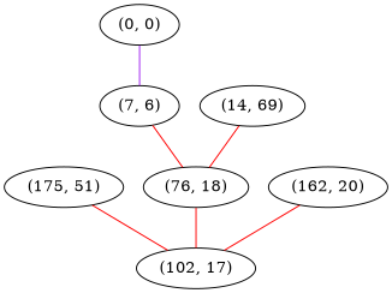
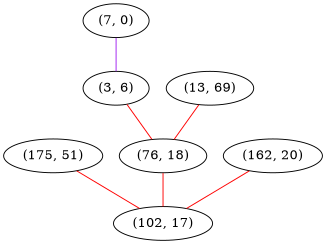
  graph {
    edge [color=red weight=1]
    n1 [label="(175, 51)"]
    "(102, 17)"
-   "(0, 0)"
-   "(7, 6)"
+   "(0, 0)" [label="(7, 0)"]
+   "(7, 6)" [label="(3, 6)"]
    "(76, 18)"
-   "(14, 69)"
+   "(14, 69)" [label="(13, 69)"]
    "(162, 20)"
    n1 -- "(102, 17)"
    "(0, 0)" -- "(7, 6)" [color=purple weight=4]
    "(7, 6)" -- "(76, 18)"
    "(76, 18)" -- "(102, 17)"
    "(14, 69)" -- "(76, 18)"
    "(162, 20)" -- "(102, 17)"
  }
